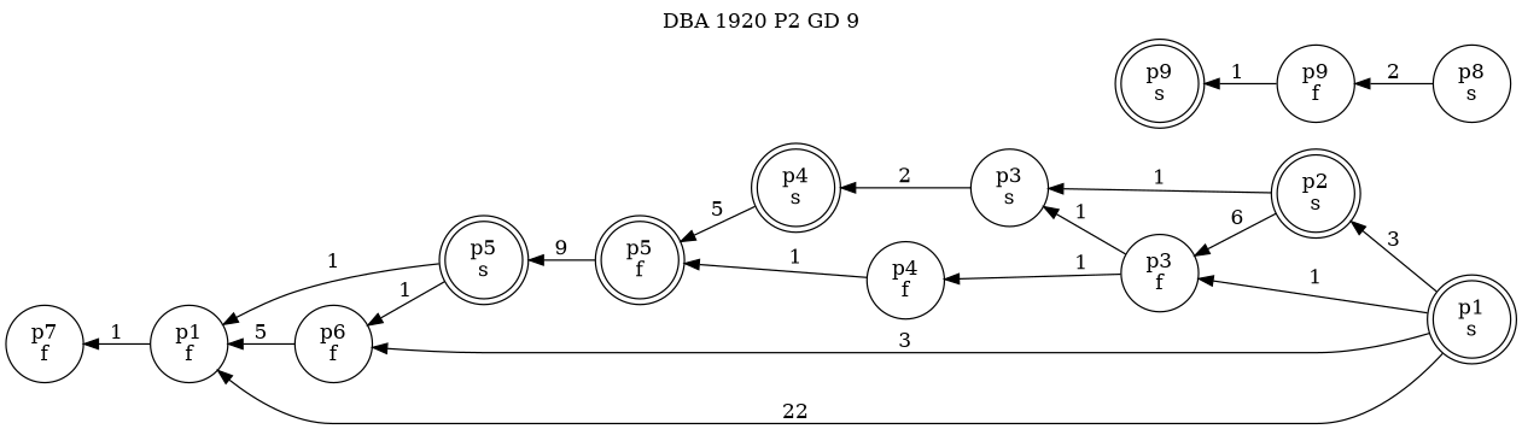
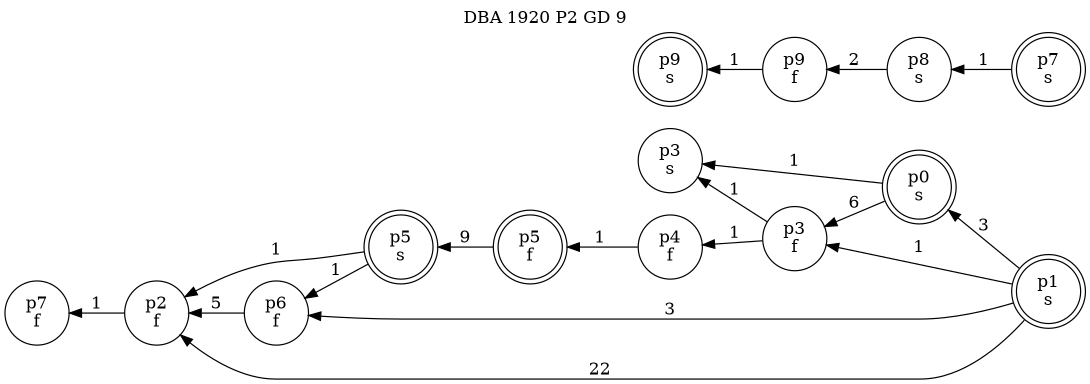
  digraph {
    label=" DBA 1920 P2 GD 9 "
    labelloc=tl
    rankdir=RL
    node [shape=circle]
    n1 [label="p1\ns" shape=doublecircle]
-   n2 [label="p2\ns" shape=doublecircle]
+   n2 [label="p0\ns" shape=doublecircle]
    n3 [label="p3\nf"]
    n4 [label="p6\nf"]
-   n5 [label="p1\nf"]
+   n5 [label="p2\nf"]
    n6 [label="p3\ns"]
    n7 [label="p4\nf"]
    n8 [label="p7\nf"]
-   n9 [label="p4\ns" shape=doublecircle]
    n10 [label="p5\nf" shape=doublecircle]
    n11 [label="p5\ns" shape=doublecircle]
+   n12 [label="p7\ns" shape=doublecircle]
    n13 [label="p8\ns"]
    n14 [label="p9\nf"]
    n15 [label="p9\ns" shape=doublecircle]
    n1 -> n2 [label=3]
    n1 -> n3 [label=1]
    n1 -> n4 [label=3]
    n1 -> n5 [label=22]
    n2 -> n3 [label=6]
    n2 -> n6 [label=1]
    n3 -> n6 [label=1]
    n3 -> n7 [label=1]
    n4 -> n5 [label=5]
    n5 -> n8 [label=1]
-   n6 -> n9 [label=2]
    n7 -> n10 [label=1]
-   n9 -> n10 [label=5]
    n10 -> n11 [label=9]
    n11 -> n4 [label=1]
    n11 -> n5 [label=1]
+   n12 -> n13 [label=1]
    n13 -> n14 [label=2]
    n14 -> n15 [label=1]
  }
